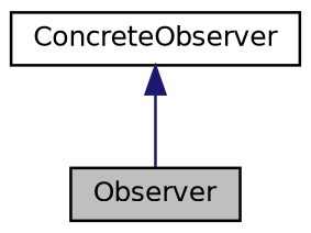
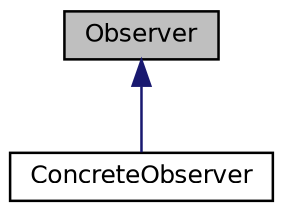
  digraph {
    node [color=black fontname=Helvetica fontsize=10 shape=record style=filled]
    n1 [fillcolor=grey75 fontcolor=black height=0.2 label=Observer width=0.4]
    n2 [fillcolor=white height=0.2 label=ConcreteObserver width=0.4]
-   n2 -> n1 [color=midnightblue dir=back fontname=Helvetica fontsize=10 labelfontname=Helvetica labelfontsize=10 style=solid]
+   n1 -> n2 [color=midnightblue dir=back fontname=Helvetica fontsize=10 labelfontname=Helvetica labelfontsize=10 style=solid]
  }
